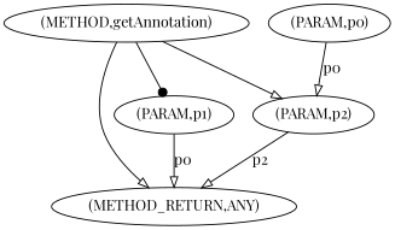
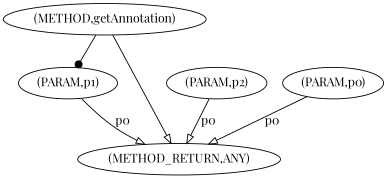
  digraph {
    fontname="Playfair Display"
    node [fontname="Playfair Display"]
    edge [arrowhead=onormal fontname="Playfair Display"]
    n1 [label=<(METHOD,getAnnotation)>]
    n2 [label=<(PARAM,p1)>]
    n3 [label=<(PARAM,p2)>]
    n4 [label=<(METHOD_RETURN,ANY)>]
    n5 [label=<(PARAM,p0)>]
    n1 -> n2 [arrowhead=dot]
-   n1 -> n3
    n1 -> n4
    n2 -> n4 [label=p0]
-   n3 -> n4 [label=p2]
-   n5 -> n3 [label=p0]
+   n3 -> n4 [label=p0]
+   n5 -> n4 [label=p0]
  }
